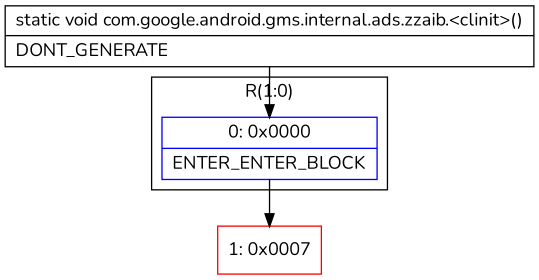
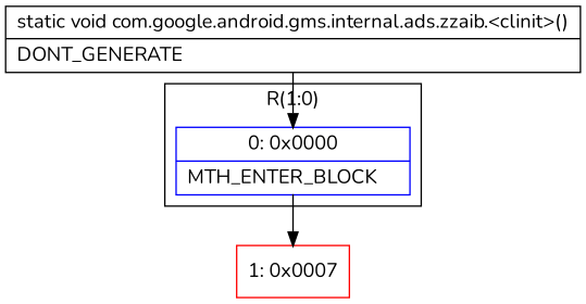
  digraph {
    fontname=Nunito
    node [shape=record fontname=Nunito]
    edge [fontname=Nunito]
-   n1 [color=blue label="{0\:\ 0x0000|ENTER_ENTER_BLOCK\l}"]
+   n1 [color=blue label="{0\:\ 0x0000|MTH_ENTER_BLOCK\l}"]
    n2 [color=red label="{1\:\ 0x0007}"]
    n3 [label="{static void com.google.android.gms.internal.ads.zzaib.\<clinit\>()  | DONT_GENERATE\l}"]
    subgraph cluster_1 {
      label="R(1:0)"
      n1
    }
    n1 -> n2
    n3 -> n1
  }
